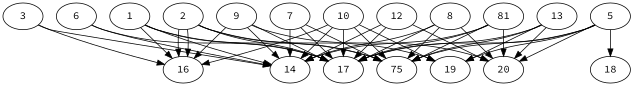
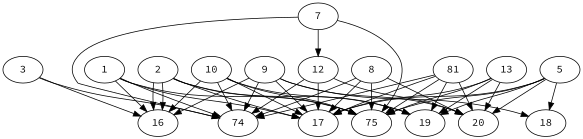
  digraph {
    fontname="Source Code Pro"
    node [alpha=0.06 fontname="Source Code Pro"]
    edge [fontname="Source Code Pro"]
    1 [alpha=0.05 expect_size=44774400]
-   14 [expect_size=44152832]
+   14 [expect_size=44152832 label=74]
    n3 [alpha=0.02 expect_size=40842240 label=75]
    16 [alpha=0.11 expect_size=44677120]
    17 [alpha=0.15 expect_size=44080128]
    2 [alpha=0.19 expect_size=47980544]
    19 [alpha=0.07 expect_size=11618304]
    3 [alpha=0.07 expect_size=24965120]
    5 [alpha=0.02 expect_size=52127744]
    18 [alpha=0.10 expect_size=18609152]
    20 [alpha=0.10 expect_size=26116096]
-   6 [alpha=0.20 expect_size=20473856]
    7 [alpha=0.09 expect_size=20765696]
    8 [alpha=0.17 expect_size=27601920]
    9 [expect_size=15020032]
    10 [alpha=0.04 expect_size=19171328]
    n17 [alpha=0.19 expect_size=18895872 label=81]
    12 [alpha=0.12 expect_size=30728192]
    13 [alpha=0.01 expect_size=28617728]
    1 -> 14
    1 -> n3
    1 -> 16
    1 -> 17
    2 -> n3
    2 -> 16
    2 -> 16
    2 -> 17
    2 -> 19
    3 -> 14
    3 -> 16
    5 -> n3
    5 -> 17
    5 -> 19
    5 -> 18
    5 -> 20
-   6 -> 14
-   6 -> 17
    7 -> 14
    7 -> n3
-   7 -> 17
+   7 -> 12
    8 -> 14
    8 -> n3
    8 -> 17
    8 -> 20
    9 -> 14
    9 -> 16
    9 -> 17
+   9 -> 18
    9 -> 20
    10 -> 14
    10 -> n3
    10 -> 16
    10 -> 17
    10 -> 19
    n17 -> 14
    n17 -> n3
    n17 -> 17
+   n17 -> 19
    n17 -> 20
    12 -> 14
    12 -> 17
    12 -> 20
    13 -> n3
    13 -> 17
    13 -> 19
    13 -> 20
  }
